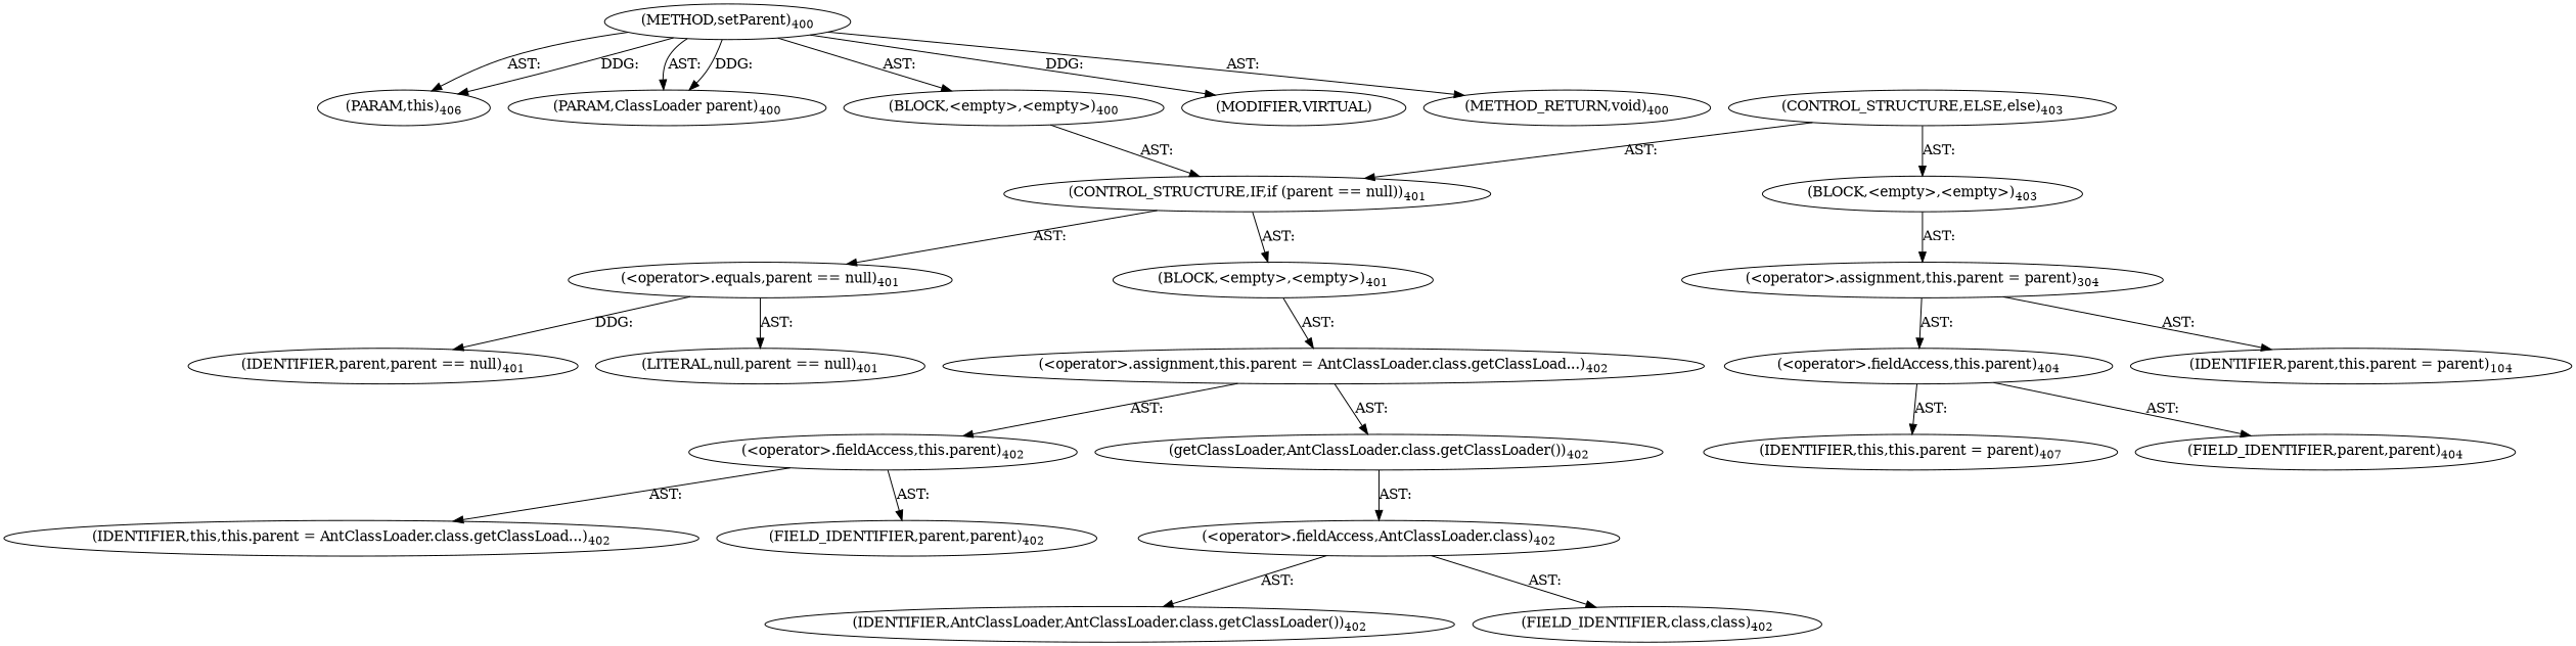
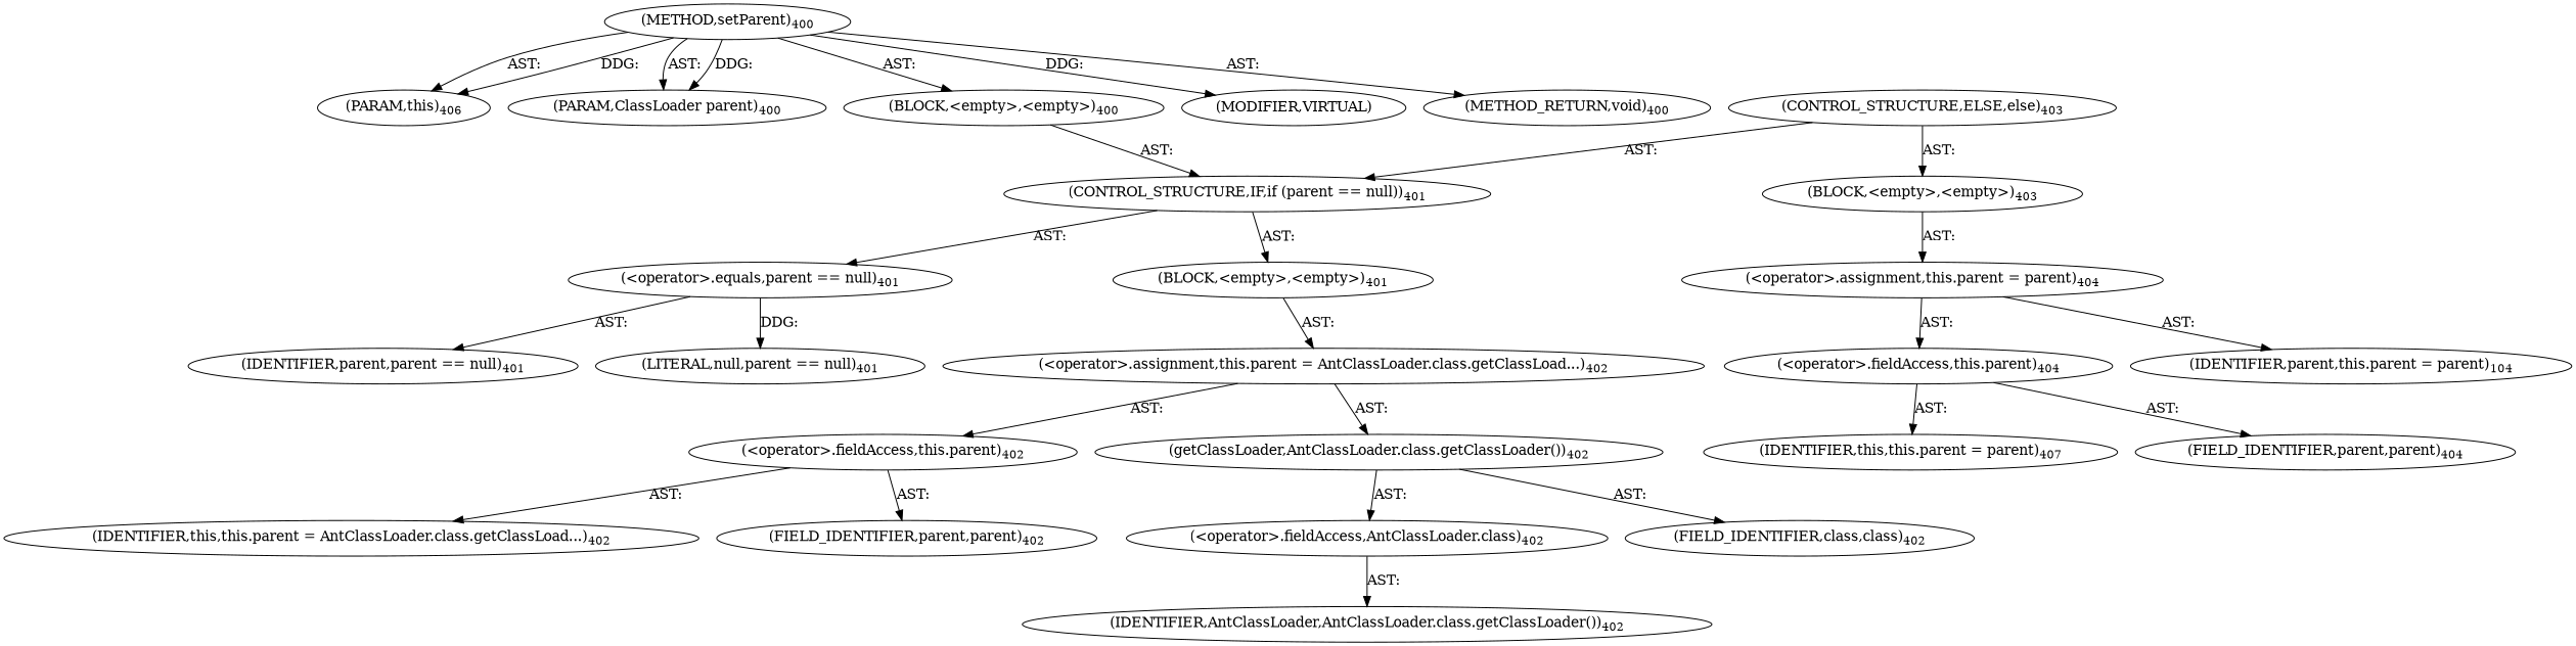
  digraph {
    n1 [label=<(METHOD,setParent)<SUB>400</SUB>>]
    n2 [label=<(PARAM,this)<SUB>406</SUB>>]
    n3 [label=<(PARAM,ClassLoader parent)<SUB>400</SUB>>]
    n4 [label=<(BLOCK,&lt;empty&gt;,&lt;empty&gt;)<SUB>400</SUB>>]
    n5 [label=<(MODIFIER,VIRTUAL)>]
    n6 [label=<(METHOD_RETURN,void)<SUB>400</SUB>>]
    n7 [label=<(CONTROL_STRUCTURE,IF,if (parent == null))<SUB>401</SUB>>]
    n8 [label=<(&lt;operator&gt;.equals,parent == null)<SUB>401</SUB>>]
    n9 [label=<(BLOCK,&lt;empty&gt;,&lt;empty&gt;)<SUB>401</SUB>>]
    n10 [label=<(IDENTIFIER,parent,parent == null)<SUB>401</SUB>>]
    n11 [label=<(LITERAL,null,parent == null)<SUB>401</SUB>>]
    n12 [label=<(&lt;operator&gt;.assignment,this.parent = AntClassLoader.class.getClassLoad...)<SUB>402</SUB>>]
    n13 [label=<(CONTROL_STRUCTURE,ELSE,else)<SUB>403</SUB>>]
    n14 [label=<(BLOCK,&lt;empty&gt;,&lt;empty&gt;)<SUB>403</SUB>>]
    n15 [label=<(&lt;operator&gt;.fieldAccess,this.parent)<SUB>402</SUB>>]
    n16 [label=<(getClassLoader,AntClassLoader.class.getClassLoader())<SUB>402</SUB>>]
    n17 [label=<(IDENTIFIER,this,this.parent = AntClassLoader.class.getClassLoad...)<SUB>402</SUB>>]
    n18 [label=<(FIELD_IDENTIFIER,parent,parent)<SUB>402</SUB>>]
    n19 [label=<(&lt;operator&gt;.fieldAccess,AntClassLoader.class)<SUB>402</SUB>>]
    n20 [label=<(IDENTIFIER,AntClassLoader,AntClassLoader.class.getClassLoader())<SUB>402</SUB>>]
    n21 [label=<(FIELD_IDENTIFIER,class,class)<SUB>402</SUB>>]
-   n22 [label=<(&lt;operator&gt;.assignment,this.parent = parent)<SUB>304</SUB>>]
+   n22 [label=<(&lt;operator&gt;.assignment,this.parent = parent)<SUB>404</SUB>>]
    n23 [label=<(&lt;operator&gt;.fieldAccess,this.parent)<SUB>404</SUB>>]
    n24 [label=<(IDENTIFIER,parent,this.parent = parent)<SUB>104</SUB>>]
    n25 [label=<(IDENTIFIER,this,this.parent = parent)<SUB>407</SUB>>]
    n26 [label=<(FIELD_IDENTIFIER,parent,parent)<SUB>404</SUB>>]
    n1 -> n2 [label="AST: "]
    n1 -> n2 [label="DDG: "]
    n1 -> n3 [label="AST: "]
    n1 -> n3 [label="DDG: "]
    n1 -> n4 [label="AST: "]
    n1 -> n5 [label="DDG: "]
    n1 -> n6 [label="AST: "]
    n4 -> n7 [label="AST: "]
    n7 -> n8 [label="AST: "]
    n7 -> n9 [label="AST: "]
-   n8 -> n10 [label="DDG: "]
-   n8 -> n11 [label="AST: "]
+   n8 -> n10 [label="AST: "]
+   n8 -> n11 [label="DDG: "]
    n9 -> n12 [label="AST: "]
    n12 -> n15 [label="AST: "]
    n12 -> n16 [label="AST: "]
    n13 -> n7 [label="AST: "]
    n13 -> n14 [label="AST: "]
    n14 -> n22 [label="AST: "]
    n15 -> n17 [label="AST: "]
    n15 -> n18 [label="AST: "]
    n16 -> n19 [label="AST: "]
    n19 -> n20 [label="AST: "]
-   n19 -> n21 [label="AST: "]
+   n16 -> n21 [label="AST: "]
    n22 -> n23 [label="AST: "]
    n22 -> n24 [label="AST: "]
    n23 -> n25 [label="AST: "]
    n23 -> n26 [label="AST: "]
  }
